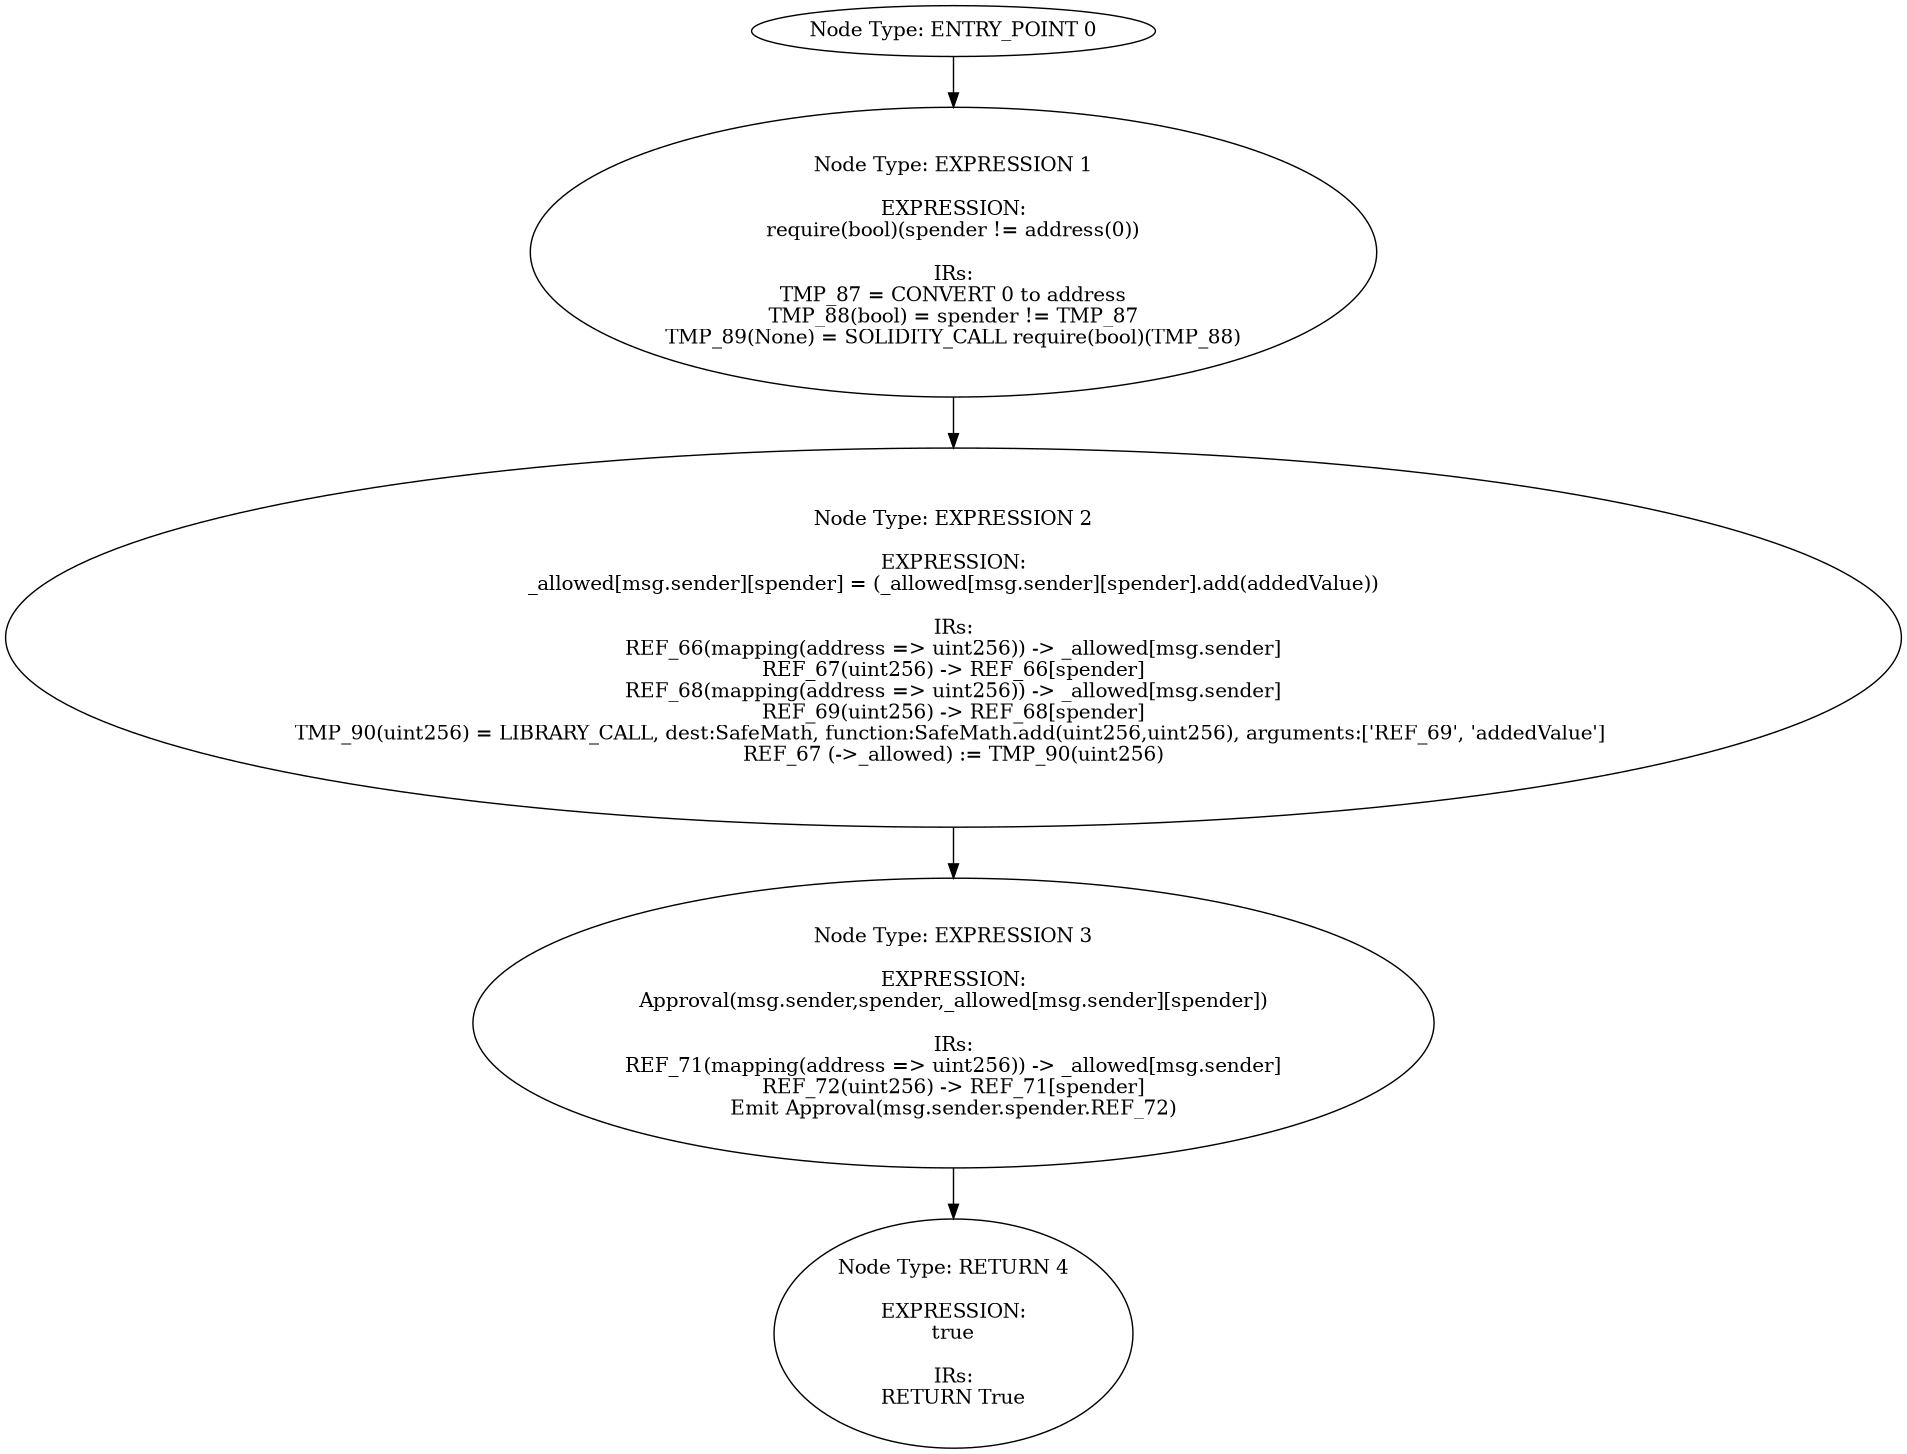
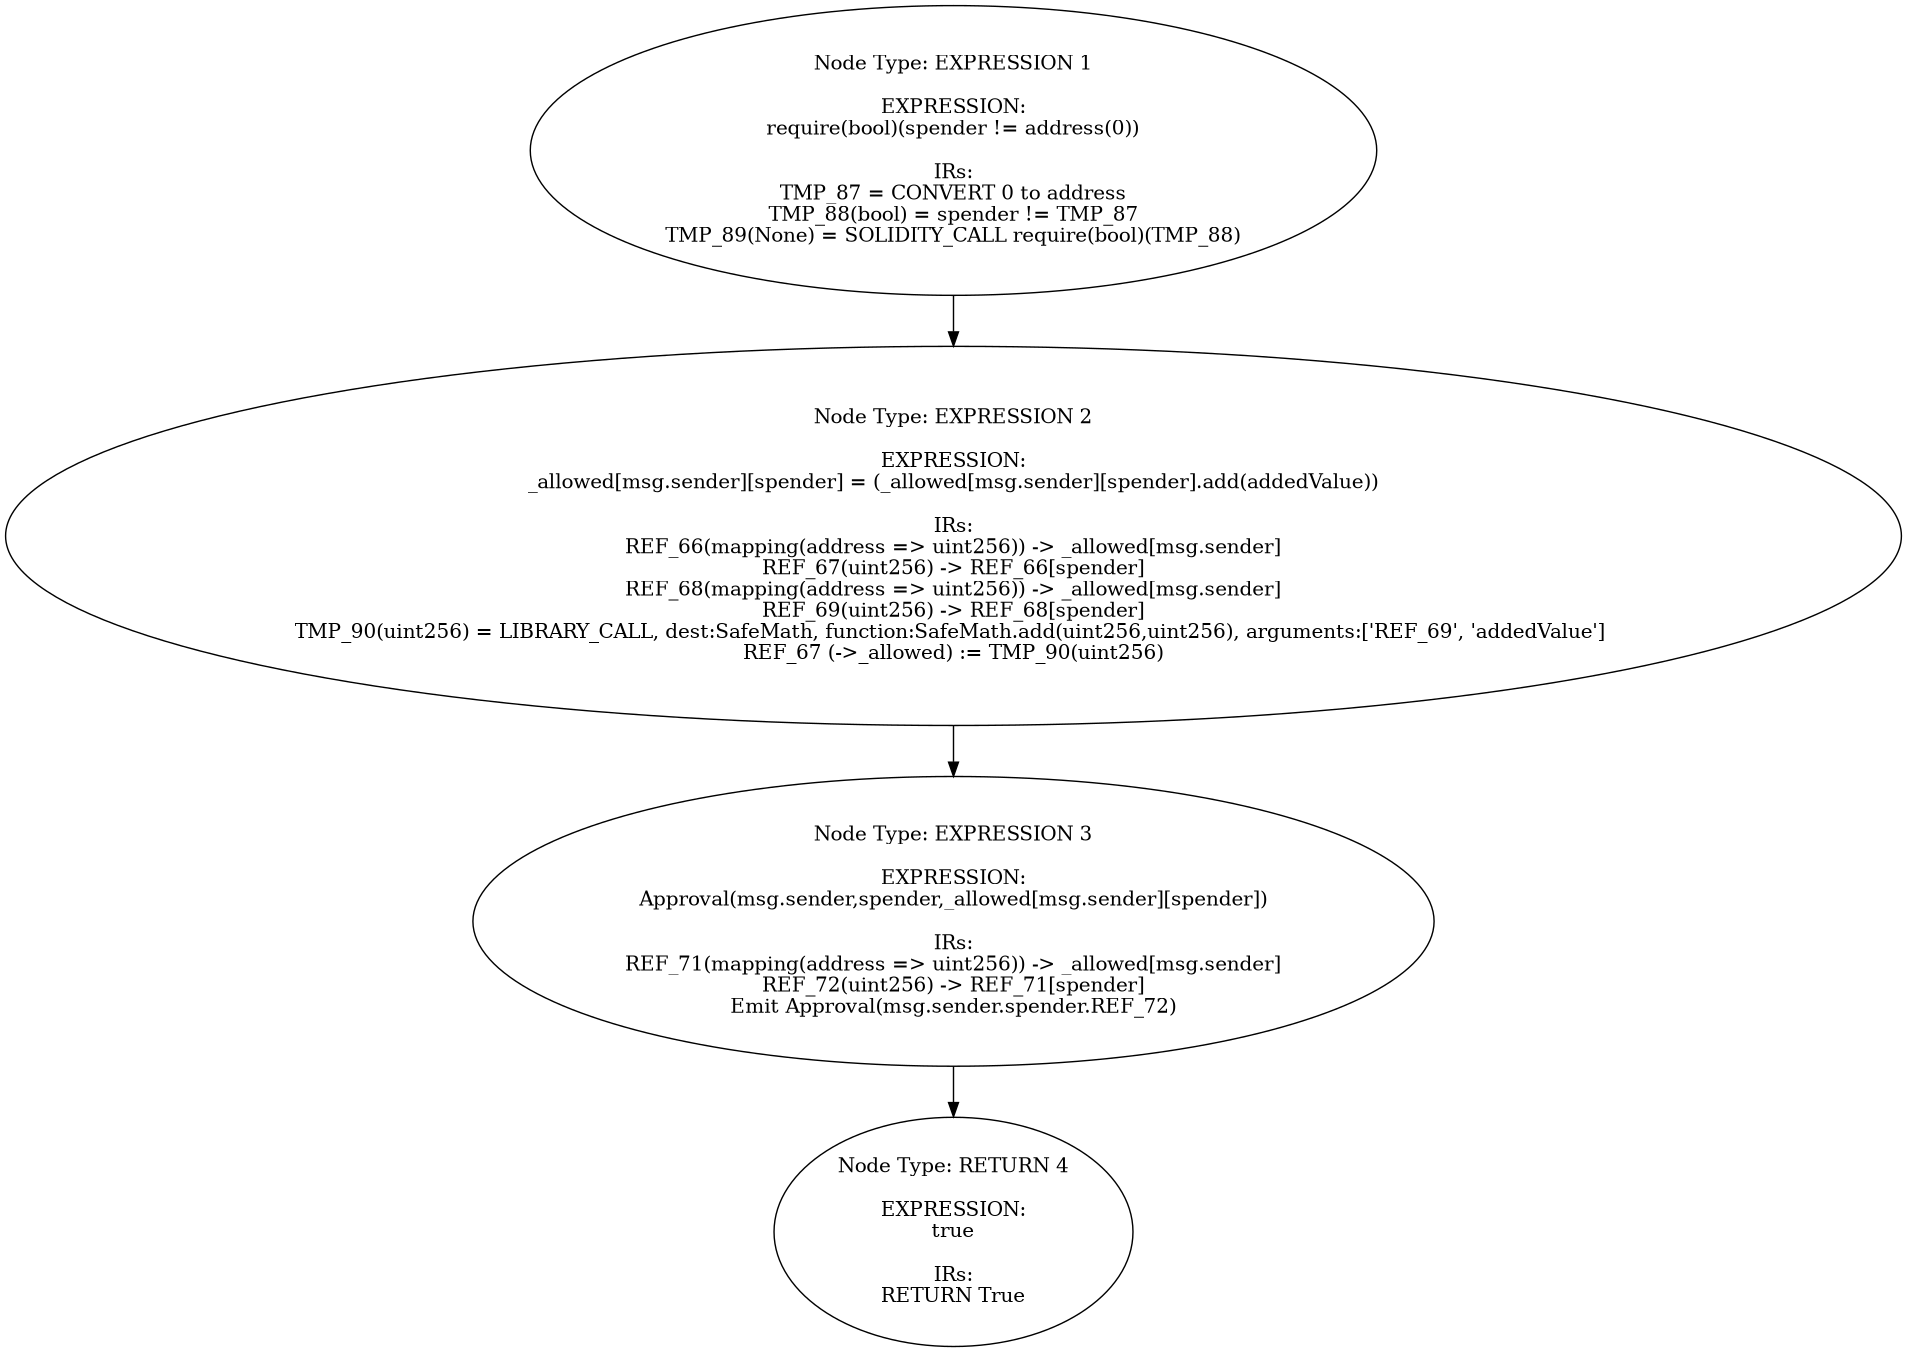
  digraph {
    fontname="DejaVu Serif"
    node [fontname="DejaVu Serif"]
    edge [fontname="DejaVu Serif"]
-   n1 [label="Node Type: ENTRY_POINT 0\n"]
    n2 [label="Node Type: EXPRESSION 1\n\nEXPRESSION:\nrequire(bool)(spender != address(0))\n\nIRs:\nTMP_87 = CONVERT 0 to address\nTMP_88(bool) = spender != TMP_87\nTMP_89(None) = SOLIDITY_CALL require(bool)(TMP_88)"]
    n3 [label="Node Type: EXPRESSION 2\n\nEXPRESSION:\n_allowed[msg.sender][spender] = (_allowed[msg.sender][spender].add(addedValue))\n\nIRs:\nREF_66(mapping(address => uint256)) -> _allowed[msg.sender]\nREF_67(uint256) -> REF_66[spender]\nREF_68(mapping(address => uint256)) -> _allowed[msg.sender]\nREF_69(uint256) -> REF_68[spender]\nTMP_90(uint256) = LIBRARY_CALL, dest:SafeMath, function:SafeMath.add(uint256,uint256), arguments:['REF_69', 'addedValue'] \nREF_67 (->_allowed) := TMP_90(uint256)"]
    n4 [label="Node Type: EXPRESSION 3\n\nEXPRESSION:\nApproval(msg.sender,spender,_allowed[msg.sender][spender])\n\nIRs:\nREF_71(mapping(address => uint256)) -> _allowed[msg.sender]\nREF_72(uint256) -> REF_71[spender]\nEmit Approval(msg.sender.spender.REF_72)"]
    n5 [label="Node Type: RETURN 4\n\nEXPRESSION:\ntrue\n\nIRs:\nRETURN True"]
-   n1 -> n2
    n2 -> n3
    n3 -> n4
    n4 -> n5
  }
